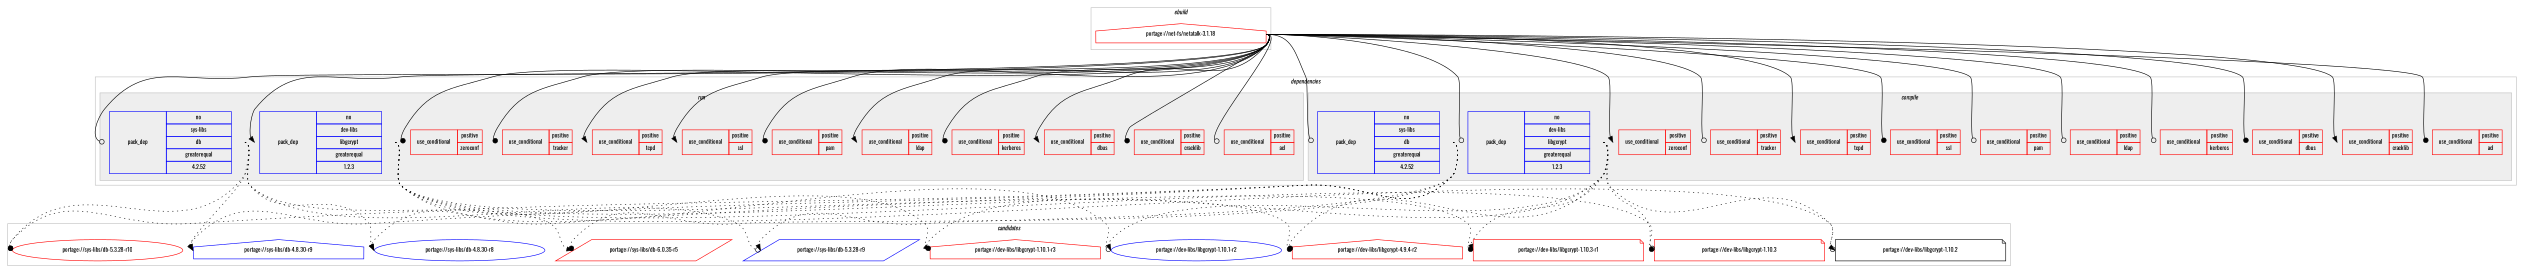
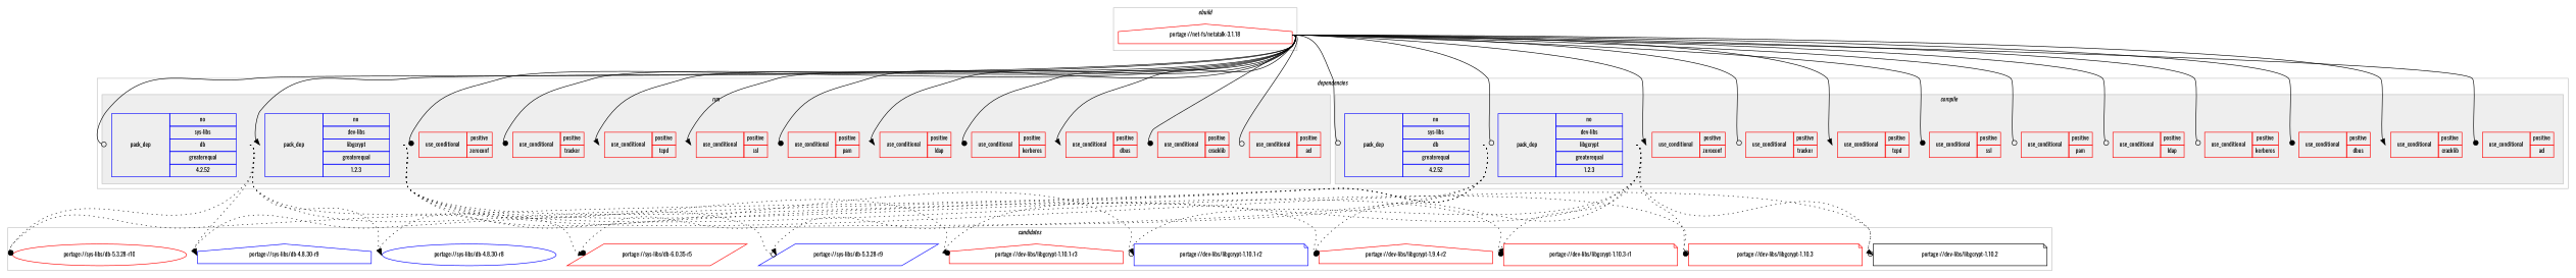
  digraph {
    compound=true
    concentrate=true
    fontname=Oswald
    fontsize=10
    newrank=true
    rankdir=TB
    ranksep=1.5
    node [color=red fontname=Oswald fontsize=10 shape=none]
    edge [arrowhead=normal fontname=Oswald headport=w style=solid tailport=e weight=20]
    n1 [label="portage://net-fs/netatalk-3.1.18" shape=house width=4]
    n2 [label=<<TABLE BORDER="0" CELLBORDER="1" CELLSPACING="0" CELLPADDING="4"><TR><TD ROWSPAN="3" CELLPADDING="10">use_conditional</TD></TR><TR><TD>positive</TD></TR><TR><TD>acl</TD></TR></TABLE>>]
    n3 [label=<<TABLE BORDER="0" CELLBORDER="1" CELLSPACING="0" CELLPADDING="4"><TR><TD ROWSPAN="3" CELLPADDING="10">use_conditional</TD></TR><TR><TD>positive</TD></TR><TR><TD>cracklib</TD></TR></TABLE>>]
    n4 [label=<<TABLE BORDER="0" CELLBORDER="1" CELLSPACING="0" CELLPADDING="4"><TR><TD ROWSPAN="3" CELLPADDING="10">use_conditional</TD></TR><TR><TD>positive</TD></TR><TR><TD>dbus</TD></TR></TABLE>>]
    n5 [label=<<TABLE BORDER="0" CELLBORDER="1" CELLSPACING="0" CELLPADDING="4"><TR><TD ROWSPAN="3" CELLPADDING="10">use_conditional</TD></TR><TR><TD>positive</TD></TR><TR><TD>kerberos</TD></TR></TABLE>>]
    n6 [label=<<TABLE BORDER="0" CELLBORDER="1" CELLSPACING="0" CELLPADDING="4"><TR><TD ROWSPAN="3" CELLPADDING="10">use_conditional</TD></TR><TR><TD>positive</TD></TR><TR><TD>ldap</TD></TR></TABLE>>]
    n7 [label=<<TABLE BORDER="0" CELLBORDER="1" CELLSPACING="0" CELLPADDING="4"><TR><TD ROWSPAN="3" CELLPADDING="10">use_conditional</TD></TR><TR><TD>positive</TD></TR><TR><TD>pam</TD></TR></TABLE>>]
    n8 [label=<<TABLE BORDER="0" CELLBORDER="1" CELLSPACING="0" CELLPADDING="4"><TR><TD ROWSPAN="3" CELLPADDING="10">use_conditional</TD></TR><TR><TD>positive</TD></TR><TR><TD>ssl</TD></TR></TABLE>>]
    n9 [label=<<TABLE BORDER="0" CELLBORDER="1" CELLSPACING="0" CELLPADDING="4"><TR><TD ROWSPAN="3" CELLPADDING="10">use_conditional</TD></TR><TR><TD>positive</TD></TR><TR><TD>tcpd</TD></TR></TABLE>>]
    n10 [label=<<TABLE BORDER="0" CELLBORDER="1" CELLSPACING="0" CELLPADDING="4"><TR><TD ROWSPAN="3" CELLPADDING="10">use_conditional</TD></TR><TR><TD>positive</TD></TR><TR><TD>tracker</TD></TR></TABLE>>]
    n11 [label=<<TABLE BORDER="0" CELLBORDER="1" CELLSPACING="0" CELLPADDING="4"><TR><TD ROWSPAN="3" CELLPADDING="10">use_conditional</TD></TR><TR><TD>positive</TD></TR><TR><TD>zeroconf</TD></TR></TABLE>>]
    n12 [color=blue label=<<TABLE BORDER="0" CELLBORDER="1" CELLSPACING="0" CELLPADDING="4" WIDTH="220"><TR><TD ROWSPAN="6" CELLPADDING="30">pack_dep</TD></TR><TR><TD WIDTH="110">no</TD></TR><TR><TD>dev-libs</TD></TR><TR><TD>libgcrypt</TD></TR><TR><TD>greaterequal</TD></TR><TR><TD>1.2.3</TD></TR></TABLE>>]
    n13 [color=blue label=<<TABLE BORDER="0" CELLBORDER="1" CELLSPACING="0" CELLPADDING="4" WIDTH="220"><TR><TD ROWSPAN="6" CELLPADDING="30">pack_dep</TD></TR><TR><TD WIDTH="110">no</TD></TR><TR><TD>sys-libs</TD></TR><TR><TD>db</TD></TR><TR><TD>greaterequal</TD></TR><TR><TD>4.2.52</TD></TR></TABLE>>]
    n14 [label=<<TABLE BORDER="0" CELLBORDER="1" CELLSPACING="0" CELLPADDING="4"><TR><TD ROWSPAN="3" CELLPADDING="10">use_conditional</TD></TR><TR><TD>positive</TD></TR><TR><TD>acl</TD></TR></TABLE>>]
    n15 [label=<<TABLE BORDER="0" CELLBORDER="1" CELLSPACING="0" CELLPADDING="4"><TR><TD ROWSPAN="3" CELLPADDING="10">use_conditional</TD></TR><TR><TD>positive</TD></TR><TR><TD>cracklib</TD></TR></TABLE>>]
    n16 [label=<<TABLE BORDER="0" CELLBORDER="1" CELLSPACING="0" CELLPADDING="4"><TR><TD ROWSPAN="3" CELLPADDING="10">use_conditional</TD></TR><TR><TD>positive</TD></TR><TR><TD>dbus</TD></TR></TABLE>>]
    n17 [label=<<TABLE BORDER="0" CELLBORDER="1" CELLSPACING="0" CELLPADDING="4"><TR><TD ROWSPAN="3" CELLPADDING="10">use_conditional</TD></TR><TR><TD>positive</TD></TR><TR><TD>kerberos</TD></TR></TABLE>>]
    n18 [label=<<TABLE BORDER="0" CELLBORDER="1" CELLSPACING="0" CELLPADDING="4"><TR><TD ROWSPAN="3" CELLPADDING="10">use_conditional</TD></TR><TR><TD>positive</TD></TR><TR><TD>ldap</TD></TR></TABLE>>]
    n19 [label=<<TABLE BORDER="0" CELLBORDER="1" CELLSPACING="0" CELLPADDING="4"><TR><TD ROWSPAN="3" CELLPADDING="10">use_conditional</TD></TR><TR><TD>positive</TD></TR><TR><TD>pam</TD></TR></TABLE>>]
    n20 [label=<<TABLE BORDER="0" CELLBORDER="1" CELLSPACING="0" CELLPADDING="4"><TR><TD ROWSPAN="3" CELLPADDING="10">use_conditional</TD></TR><TR><TD>positive</TD></TR><TR><TD>ssl</TD></TR></TABLE>>]
    n21 [label=<<TABLE BORDER="0" CELLBORDER="1" CELLSPACING="0" CELLPADDING="4"><TR><TD ROWSPAN="3" CELLPADDING="10">use_conditional</TD></TR><TR><TD>positive</TD></TR><TR><TD>tcpd</TD></TR></TABLE>>]
    n22 [label=<<TABLE BORDER="0" CELLBORDER="1" CELLSPACING="0" CELLPADDING="4"><TR><TD ROWSPAN="3" CELLPADDING="10">use_conditional</TD></TR><TR><TD>positive</TD></TR><TR><TD>tracker</TD></TR></TABLE>>]
    n23 [label=<<TABLE BORDER="0" CELLBORDER="1" CELLSPACING="0" CELLPADDING="4"><TR><TD ROWSPAN="3" CELLPADDING="10">use_conditional</TD></TR><TR><TD>positive</TD></TR><TR><TD>zeroconf</TD></TR></TABLE>>]
    n24 [color=blue label=<<TABLE BORDER="0" CELLBORDER="1" CELLSPACING="0" CELLPADDING="4" WIDTH="220"><TR><TD ROWSPAN="6" CELLPADDING="30">pack_dep</TD></TR><TR><TD WIDTH="110">no</TD></TR><TR><TD>dev-libs</TD></TR><TR><TD>libgcrypt</TD></TR><TR><TD>greaterequal</TD></TR><TR><TD>1.2.3</TD></TR></TABLE>>]
    n25 [color=blue label=<<TABLE BORDER="0" CELLBORDER="1" CELLSPACING="0" CELLPADDING="4" WIDTH="220"><TR><TD ROWSPAN="6" CELLPADDING="30">pack_dep</TD></TR><TR><TD WIDTH="110">no</TD></TR><TR><TD>sys-libs</TD></TR><TR><TD>db</TD></TR><TR><TD>greaterequal</TD></TR><TR><TD>4.2.52</TD></TR></TABLE>>]
-   n26 [color=blue label="portage://dev-libs/libgcrypt-1.10.1-r2" shape=ellipse width=4]
+   n26 [color=blue label="portage://dev-libs/libgcrypt-1.10.1-r2" shape=note width=4]
    n27 [label="portage://dev-libs/libgcrypt-1.10.1-r3" shape=house width=4]
    n28 [color=black label="portage://dev-libs/libgcrypt-1.10.2" shape=note width=4]
    n29 [label="portage://dev-libs/libgcrypt-1.10.3" shape=note width=4]
    n30 [label="portage://dev-libs/libgcrypt-1.10.3-r1" shape=note width=4]
-   n31 [label="portage://dev-libs/libgcrypt-4.9.4-r2" shape=house width=4]
+   n31 [label="portage://dev-libs/libgcrypt-1.9.4-r2" shape=house width=4]
    n32 [color=blue label="portage://sys-libs/db-4.8.30-r8" shape=ellipse width=4]
    n33 [color=blue label="portage://sys-libs/db-4.8.30-r9" shape=house width=4]
    n34 [label="portage://sys-libs/db-5.3.28-r10" shape=ellipse width=4]
    n35 [color=blue label="portage://sys-libs/db-5.3.28-r9" shape=parallelogram width=4]
    n36 [label="portage://sys-libs/db-6.0.35-r5" shape=parallelogram width=4]
    subgraph cluster_1 {
      color=gray
      label=<<i>ebuild</i>>
      rank=same
      n1
    }
    subgraph cluster_2 {
      color=gray
      label=<<i>dependencies</i>>
      subgraph cluster_3 {
        color=gray
        fillcolor="#eeeeee"
        label=<<i>compile</i>>
        style=filled
        subgraph sub_4 {
          color=gray
          fillcolor="#eeeeee"
          label=<<i>compile</i>>
          style=filled
          n2
        }
        subgraph sub_5 {
          color=gray
          fillcolor="#eeeeee"
          label=<<i>compile</i>>
          style=filled
          n3
        }
        subgraph sub_6 {
          color=gray
          fillcolor="#eeeeee"
          label=<<i>compile</i>>
          style=filled
          n4
        }
        subgraph sub_7 {
          color=gray
          fillcolor="#eeeeee"
          label=<<i>compile</i>>
          style=filled
          n5
        }
        subgraph sub_8 {
          color=gray
          fillcolor="#eeeeee"
          label=<<i>compile</i>>
          style=filled
          n6
        }
        subgraph sub_9 {
          color=gray
          fillcolor="#eeeeee"
          label=<<i>compile</i>>
          style=filled
          n7
        }
        subgraph sub_10 {
          color=gray
          fillcolor="#eeeeee"
          label=<<i>compile</i>>
          style=filled
          n8
        }
        subgraph sub_11 {
          color=gray
          fillcolor="#eeeeee"
          label=<<i>compile</i>>
          style=filled
          n9
        }
        subgraph sub_12 {
          color=gray
          fillcolor="#eeeeee"
          label=<<i>compile</i>>
          style=filled
          n10
        }
        subgraph sub_13 {
          color=gray
          fillcolor="#eeeeee"
          label=<<i>compile</i>>
          style=filled
          n11
        }
        subgraph sub_14 {
          color=gray
          fillcolor="#eeeeee"
          label=<<i>compile</i>>
          style=filled
          n12
        }
        subgraph sub_15 {
          color=gray
          fillcolor="#eeeeee"
          label=<<i>compile</i>>
          style=filled
          n13
        }
      }
      subgraph cluster_16 {
        color=gray
        fillcolor="#eeeeee"
        label=<<i>compile and run</i>>
        style=filled
      }
      subgraph cluster_17 {
        color=gray
        fillcolor="#eeeeee"
        label=<<i>run</i>>
        style=filled
        subgraph sub_18 {
          color=gray
          fillcolor="#eeeeee"
          label=<<i>run</i>>
          style=filled
          n14
        }
        subgraph sub_19 {
          color=gray
          fillcolor="#eeeeee"
          label=<<i>run</i>>
          style=filled
          n15
        }
        subgraph sub_20 {
          color=gray
          fillcolor="#eeeeee"
          label=<<i>run</i>>
          style=filled
          n16
        }
        subgraph sub_21 {
          color=gray
          fillcolor="#eeeeee"
          label=<<i>run</i>>
          style=filled
          n17
        }
        subgraph sub_22 {
          color=gray
          fillcolor="#eeeeee"
          label=<<i>run</i>>
          style=filled
          n18
        }
        subgraph sub_23 {
          color=gray
          fillcolor="#eeeeee"
          label=<<i>run</i>>
          style=filled
          n19
        }
        subgraph sub_24 {
          color=gray
          fillcolor="#eeeeee"
          label=<<i>run</i>>
          style=filled
          n20
        }
        subgraph sub_25 {
          color=gray
          fillcolor="#eeeeee"
          label=<<i>run</i>>
          style=filled
          n21
        }
        subgraph sub_26 {
          color=gray
          fillcolor="#eeeeee"
          label=<<i>run</i>>
          style=filled
          n22
        }
        subgraph sub_27 {
          color=gray
          fillcolor="#eeeeee"
          label=<<i>run</i>>
          style=filled
          n23
        }
        subgraph sub_28 {
          color=gray
          fillcolor="#eeeeee"
          label=<<i>run</i>>
          style=filled
          n24
        }
        subgraph sub_29 {
          color=gray
          fillcolor="#eeeeee"
          label=<<i>run</i>>
          style=filled
          n25
        }
      }
    }
    subgraph cluster_30 {
      color=gray
      label=<<i>candidates</i>>
      rank=same
      subgraph sub_31 {
        color=black
        label=<<i>candidates</i>>
        nodesep=1
        rank=same
        n26
        n27
        n28
        n29
        n30
        n31
      }
      subgraph sub_32 {
        color=black
        label=<<i>candidates</i>>
        nodesep=1
        rank=same
        n32
        n33
        n34
        n35
        n36
      }
      subgraph sub_33 {
        color=black
        label=<<i>candidates</i>>
        nodesep=1
        rank=same
        n32
        n33
        n34
        n35
        n36
      }
      subgraph sub_34 {
        color=black
        label=<<i>candidates</i>>
        nodesep=1
        rank=same
        n26
        n27
        n28
        n29
        n30
        n31
      }
    }
    n1 -> n2 [arrowhead=dot]
    n1 -> n3
    n1 -> n4 [arrowhead=dot]
    n1 -> n5 [arrowhead=odot]
    n1 -> n6 [arrowhead=odot]
    n1 -> n7 [arrowhead=odot]
    n1 -> n8 [arrowhead=dot]
    n1 -> n9
    n1 -> n10 [arrowhead=odot]
    n1 -> n11
    n1 -> n12 [arrowhead=odot]
    n1 -> n13 [arrowhead=odot]
    n1 -> n14 [arrowhead=odot]
    n1 -> n15 [arrowhead=dot]
    n1 -> n16
    n1 -> n17 [arrowhead=dot]
    n1 -> n18
    n1 -> n19 [arrowhead=dot]
    n1 -> n20
    n1 -> n21
    n1 -> n22 [arrowhead=dot]
    n1 -> n23 [arrowhead=dot]
    n1 -> n24
    n1 -> n25 [arrowhead=odot]
    n12 -> n26 [style=dotted weight=100]
    n12 -> n27 [arrowhead=dot style=dotted weight=100]
    n12 -> n28 [style=dotted weight=100]
    n12 -> n29 [arrowhead=odot style=dotted weight=100]
    n12 -> n30 [style=dotted weight=100]
    n12 -> n31 [arrowhead=dot style=dotted weight=100]
    n13 -> n32 [style=dotted weight=100]
    n13 -> n33 [style=dotted weight=100]
    n13 -> n34 [arrowhead=dot style=dotted weight=100]
    n13 -> n35 [style=dotted weight=100]
    n13 -> n36 [arrowhead=dot style=dotted weight=100]
    n24 -> n26 [arrowhead=odot style=dotted weight=100]
    n24 -> n27 [style=dotted weight=100]
    n24 -> n28 [arrowhead=odot style=dotted weight=100]
    n24 -> n29 [arrowhead=dot style=dotted weight=100]
    n24 -> n30 [arrowhead=dot style=dotted weight=100]
    n24 -> n31 [arrowhead=dot style=dotted weight=100]
    n25 -> n32 [style=dotted weight=100]
    n25 -> n33 [style=dotted weight=100]
    n25 -> n34 [arrowhead=dot style=dotted weight=100]
    n25 -> n35 [arrowhead=odot style=dotted weight=100]
    n25 -> n36 [style=dotted weight=100]
  }
